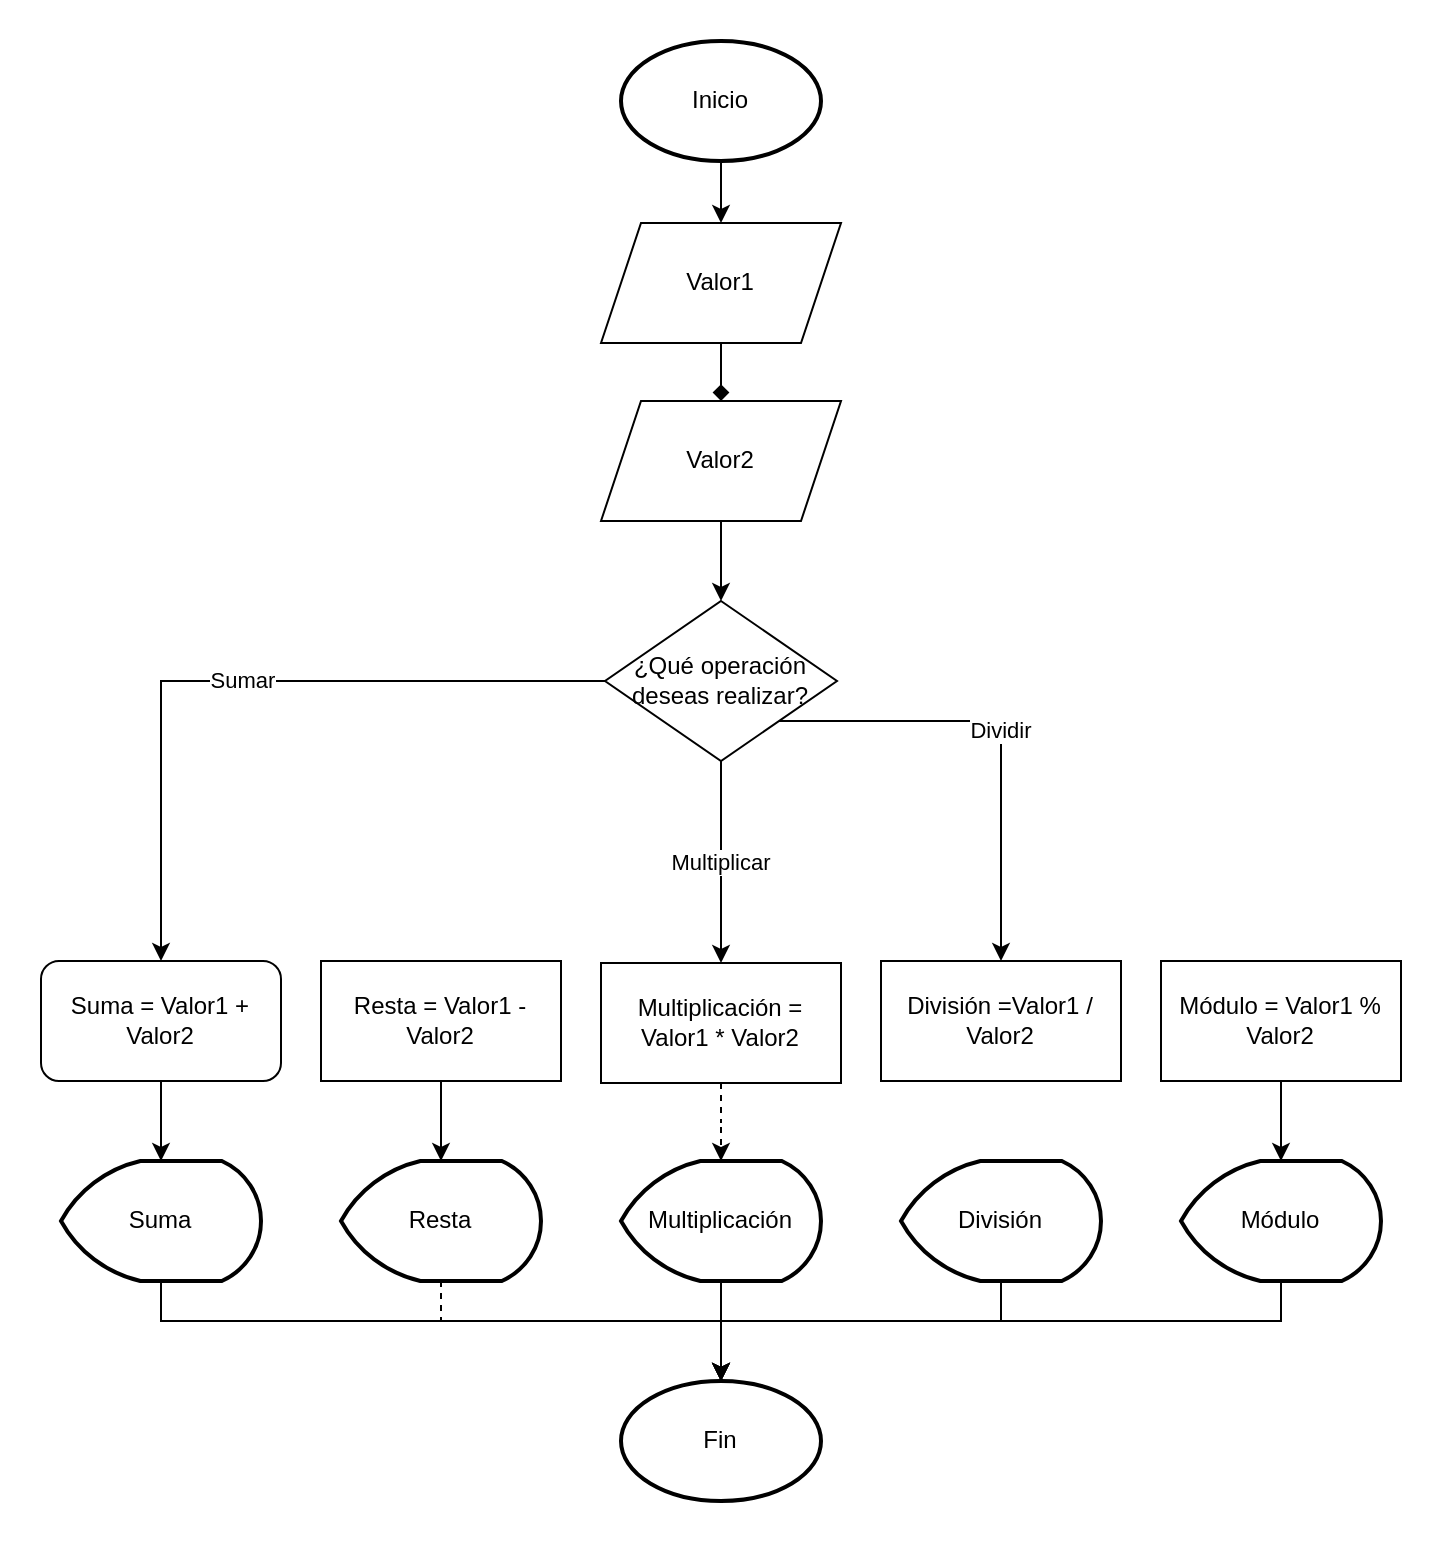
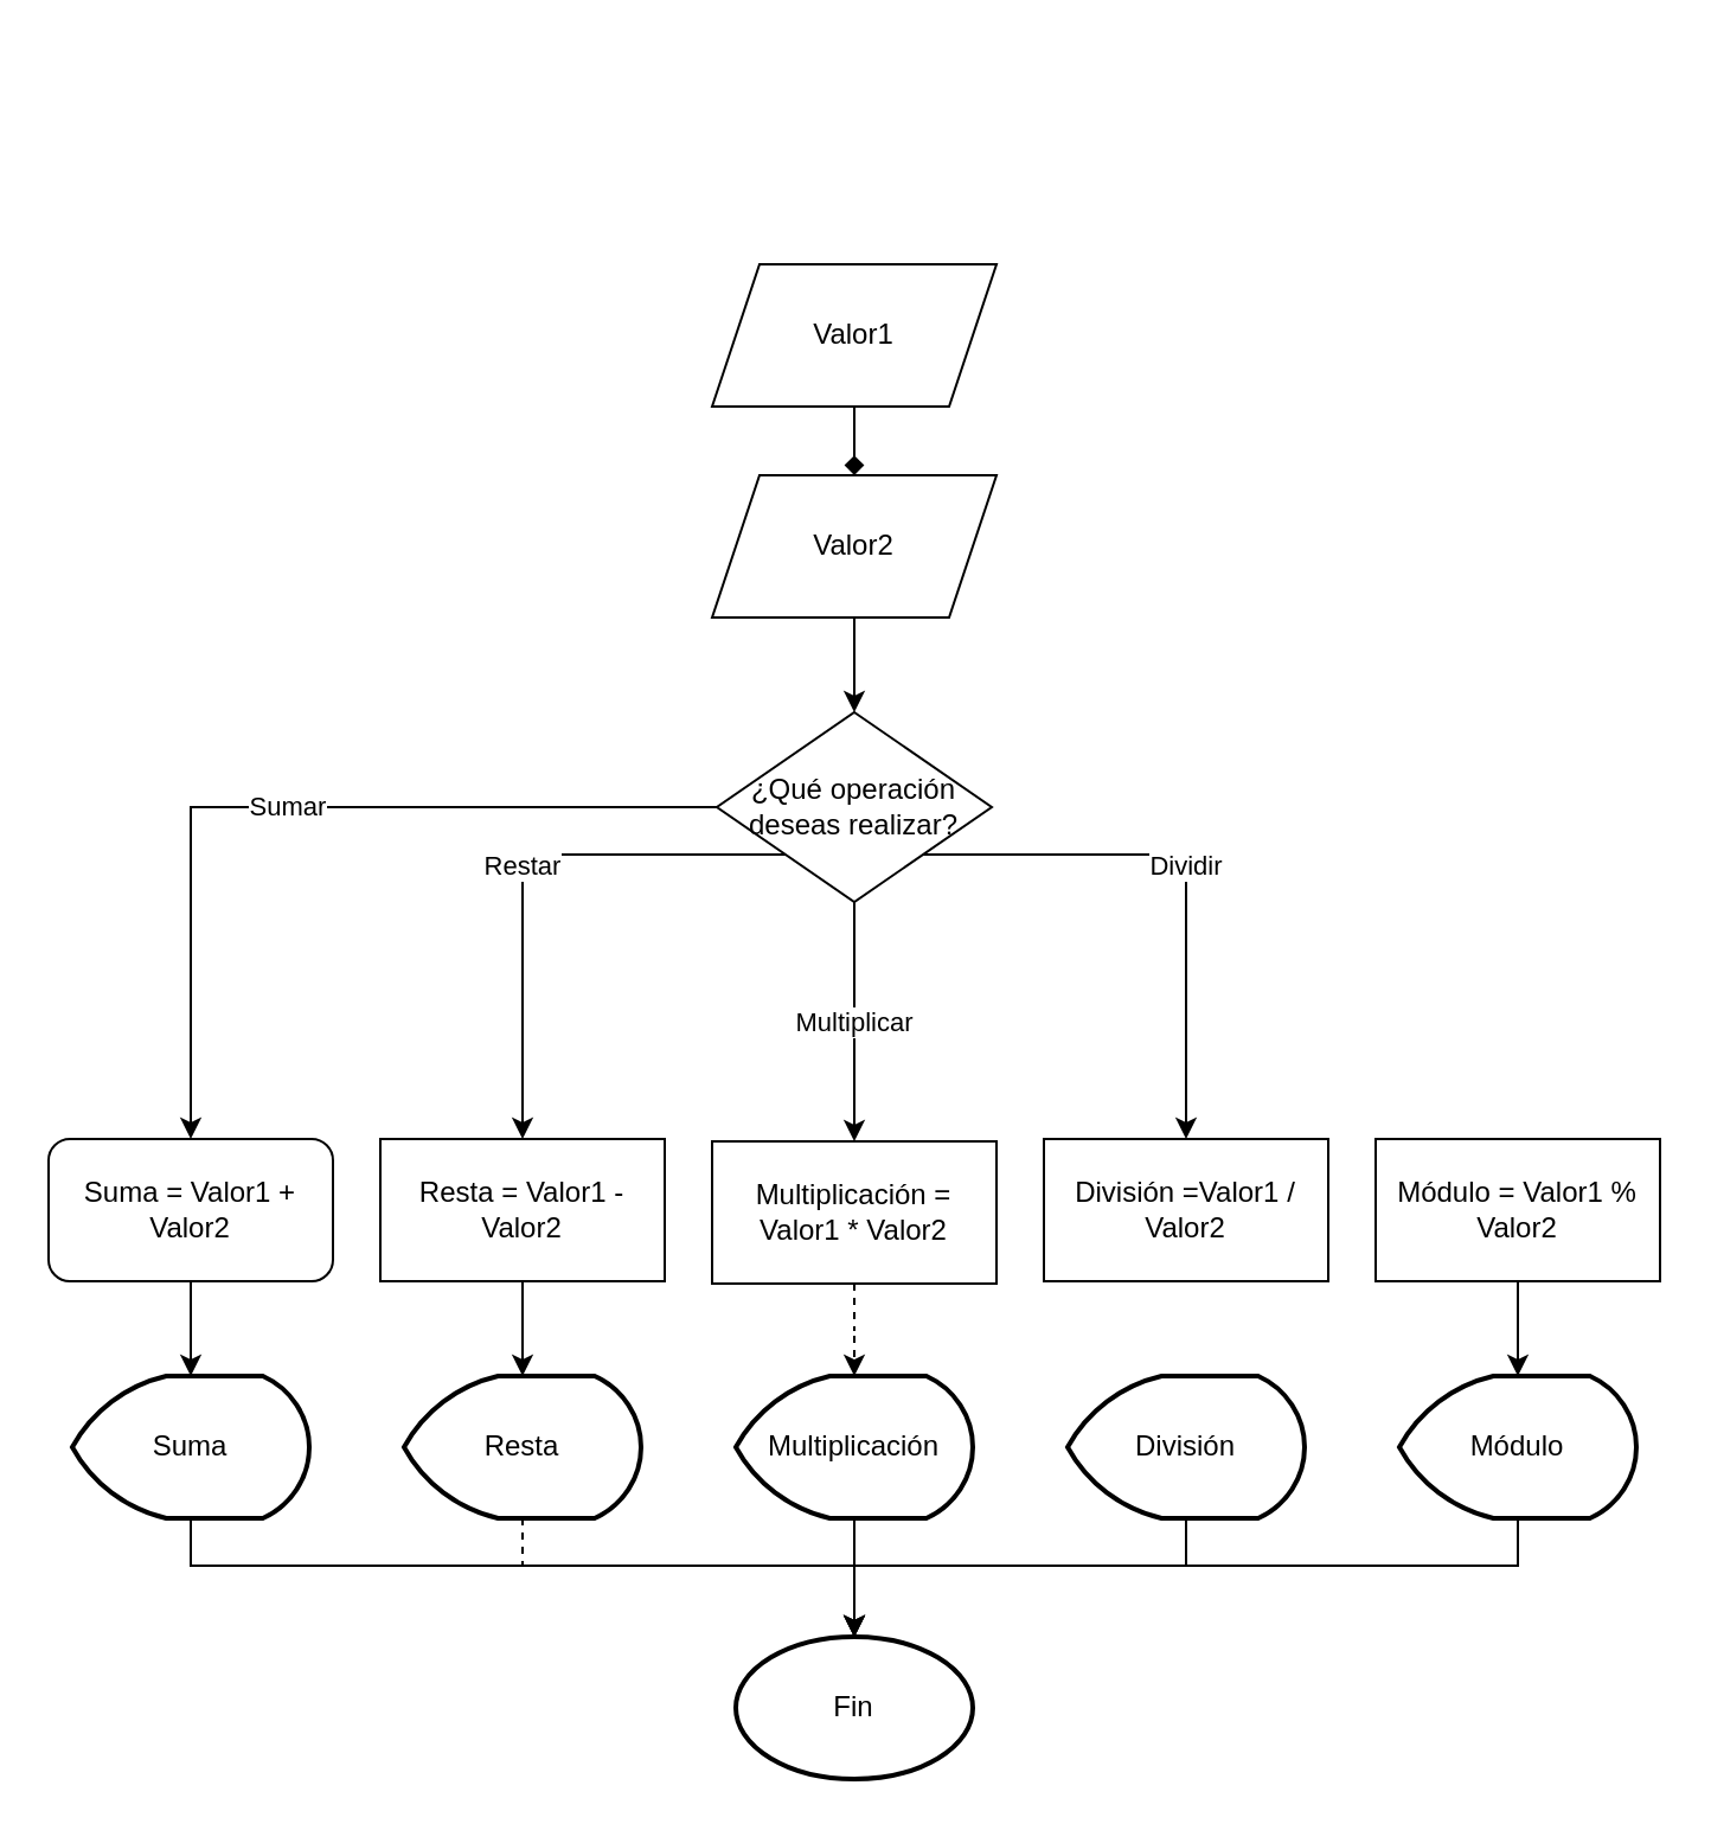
  <mxCell id="0" />
  <mxCell id="1" parent="0" />
  <mxCell id="2" style="edgeStyle=orthogonalEdgeStyle;rounded=0;orthogonalLoop=1;jettySize=auto;html=1;entryX=0.5;entryY=0;entryDx=0;entryDy=0;endArrow=diamond;" edge="1" parent="1" source="3" target="5"><mxGeometry relative="1" as="geometry" /></mxCell>
  <mxCell id="3" value="Valor1" style="shape=parallelogram;perimeter=parallelogramPerimeter;whiteSpace=wrap;html=1;fixedSize=1;" vertex="1" parent="1"><mxGeometry x="300" y="111" width="120" height="60" as="geometry" /></mxCell>
  <mxCell id="4" style="edgeStyle=orthogonalEdgeStyle;rounded=0;orthogonalLoop=1;jettySize=auto;html=1;" edge="1" parent="1" source="5" target="10"><mxGeometry relative="1" as="geometry" /></mxCell>
  <mxCell id="5" value="Valor2" style="shape=parallelogram;perimeter=parallelogramPerimeter;whiteSpace=wrap;html=1;fixedSize=1;" vertex="1" parent="1"><mxGeometry x="300" y="200" width="120" height="60" as="geometry" /></mxCell>
  <mxCell id="6" value="Multiplicar" style="edgeStyle=orthogonalEdgeStyle;rounded=0;orthogonalLoop=1;jettySize=auto;html=1;entryX=0.5;entryY=0;entryDx=0;entryDy=0;" edge="1" parent="1" source="10" target="18"><mxGeometry relative="1" as="geometry" /></mxCell>
  <mxCell id="7" value="Sumar" style="edgeStyle=orthogonalEdgeStyle;rounded=0;orthogonalLoop=1;jettySize=auto;html=1;" edge="1" parent="1" source="10" target="14"><mxGeometry relative="1" as="geometry" /></mxCell>
+ <mxCell id="8" value="Restar" style="edgeStyle=orthogonalEdgeStyle;rounded=0;orthogonalLoop=1;jettySize=auto;html=1;exitX=0;exitY=1;exitDx=0;exitDy=0;entryX=0.5;entryY=0;entryDx=0;entryDy=0;" edge="1" parent="1" source="10" target="16"><mxGeometry relative="1" as="geometry"><Array as="points"><mxPoint x="220" y="360" /></Array></mxGeometry></mxCell>
  <mxCell id="9" value="Dividir" style="edgeStyle=orthogonalEdgeStyle;rounded=0;orthogonalLoop=1;jettySize=auto;html=1;exitX=1;exitY=1;exitDx=0;exitDy=0;entryX=0.5;entryY=0;entryDx=0;entryDy=0;" edge="1" parent="1" source="10" target="19"><mxGeometry relative="1" as="geometry"><Array as="points"><mxPoint x="500" y="360" /></Array></mxGeometry></mxCell>
  <mxCell id="10" value="¿Qué operación deseas realizar?" style="rhombus;whiteSpace=wrap;html=1;" vertex="1" parent="1"><mxGeometry x="302" y="300" width="116" height="80" as="geometry" /></mxCell>
- <mxCell id="11" style="edgeStyle=orthogonalEdgeStyle;rounded=0;orthogonalLoop=1;jettySize=auto;html=1;entryX=0.5;entryY=0;entryDx=0;entryDy=0;" edge="1" parent="1" source="12" target="3"><mxGeometry relative="1" as="geometry" /></mxCell>
- <mxCell id="12" value="Inicio" style="strokeWidth=2;html=1;shape=mxgraph.flowchart.start_1;whiteSpace=wrap;" vertex="1" parent="1"><mxGeometry x="310" y="20" width="100" height="60" as="geometry" /></mxCell>
  <mxCell id="13" style="edgeStyle=orthogonalEdgeStyle;rounded=0;orthogonalLoop=1;jettySize=auto;html=1;entryX=0.5;entryY=0;entryDx=0;entryDy=0;entryPerimeter=0;" edge="1" parent="1" source="14" target="28"><mxGeometry relative="1" as="geometry" /></mxCell>
  <mxCell id="14" value="Suma = Valor1 + Valor2" style="whiteSpace=wrap;html=1;rounded=1;" vertex="1" parent="1"><mxGeometry x="20" y="480" width="120" height="60" as="geometry" /></mxCell>
  <mxCell id="15" style="edgeStyle=orthogonalEdgeStyle;rounded=0;orthogonalLoop=1;jettySize=auto;html=1;entryX=0.5;entryY=0;entryDx=0;entryDy=0;entryPerimeter=0;" edge="1" parent="1" source="16" target="26"><mxGeometry relative="1" as="geometry" /></mxCell>
  <mxCell id="16" value="Resta = Valor1 - Valor2" style="rounded=0;whiteSpace=wrap;html=1;" vertex="1" parent="1"><mxGeometry x="160" y="480" width="120" height="60" as="geometry" /></mxCell>
  <mxCell id="17" style="edgeStyle=orthogonalEdgeStyle;rounded=0;orthogonalLoop=1;jettySize=auto;html=1;entryX=0.5;entryY=0;entryDx=0;entryDy=0;entryPerimeter=0;dashed=1;" edge="1" parent="1" source="18" target="24"><mxGeometry relative="1" as="geometry" /></mxCell>
  <mxCell id="18" value="Multiplicación = Valor1 * Valor2" style="rounded=0;whiteSpace=wrap;html=1;" vertex="1" parent="1"><mxGeometry x="300" y="481" width="120" height="60" as="geometry" /></mxCell>
  <mxCell id="19" value="División =Valor1 / Valor2" style="rounded=0;whiteSpace=wrap;html=1;" vertex="1" parent="1"><mxGeometry x="440" y="480" width="120" height="60" as="geometry" /></mxCell>
  <mxCell id="20" style="edgeStyle=orthogonalEdgeStyle;rounded=0;orthogonalLoop=1;jettySize=auto;html=1;entryX=0.5;entryY=0;entryDx=0;entryDy=0;entryPerimeter=0;" edge="1" parent="1" source="21" target="32"><mxGeometry relative="1" as="geometry" /></mxCell>
  <mxCell id="21" value="Módulo = Valor1 % Valor2" style="rounded=0;whiteSpace=wrap;html=1;" vertex="1" parent="1"><mxGeometry x="580" y="480" width="120" height="60" as="geometry" /></mxCell>
  <mxCell id="22" value="Fin" style="strokeWidth=2;html=1;shape=mxgraph.flowchart.start_1;whiteSpace=wrap;" vertex="1" parent="1"><mxGeometry x="310" y="690" width="100" height="60" as="geometry" /></mxCell>
  <mxCell id="23" style="edgeStyle=orthogonalEdgeStyle;rounded=0;orthogonalLoop=1;jettySize=auto;html=1;" edge="1" parent="1" source="24"><mxGeometry relative="1" as="geometry"><mxPoint x="360" y="690" as="targetPoint" /></mxGeometry></mxCell>
  <mxCell id="24" value="Multiplicación" style="strokeWidth=2;html=1;shape=mxgraph.flowchart.display;whiteSpace=wrap;" vertex="1" parent="1"><mxGeometry x="310" y="580" width="100" height="60" as="geometry" /></mxCell>
  <mxCell id="25" style="edgeStyle=orthogonalEdgeStyle;rounded=0;orthogonalLoop=1;jettySize=auto;html=1;dashed=1;" edge="1" parent="1" source="26" target="22"><mxGeometry relative="1" as="geometry"><Array as="points"><mxPoint x="220" y="660" /><mxPoint x="360" y="660" /></Array></mxGeometry></mxCell>
  <mxCell id="26" value="Resta" style="strokeWidth=2;html=1;shape=mxgraph.flowchart.display;whiteSpace=wrap;" vertex="1" parent="1"><mxGeometry x="170" y="580" width="100" height="60" as="geometry" /></mxCell>
  <mxCell id="27" style="edgeStyle=orthogonalEdgeStyle;rounded=0;orthogonalLoop=1;jettySize=auto;html=1;" edge="1" parent="1" source="28" target="22"><mxGeometry relative="1" as="geometry"><Array as="points"><mxPoint x="80" y="660" /><mxPoint x="360" y="660" /></Array></mxGeometry></mxCell>
  <mxCell id="28" value="Suma" style="strokeWidth=2;html=1;shape=mxgraph.flowchart.display;whiteSpace=wrap;" vertex="1" parent="1"><mxGeometry x="30" y="580" width="100" height="60" as="geometry" /></mxCell>
  <mxCell id="29" style="edgeStyle=orthogonalEdgeStyle;rounded=0;orthogonalLoop=1;jettySize=auto;html=1;" edge="1" parent="1" source="30" target="22"><mxGeometry relative="1" as="geometry"><Array as="points"><mxPoint x="500" y="660" /><mxPoint x="360" y="660" /></Array></mxGeometry></mxCell>
  <mxCell id="30" value="División" style="strokeWidth=2;html=1;shape=mxgraph.flowchart.display;whiteSpace=wrap;" vertex="1" parent="1"><mxGeometry x="450" y="580" width="100" height="60" as="geometry" /></mxCell>
  <mxCell id="31" style="edgeStyle=orthogonalEdgeStyle;rounded=0;orthogonalLoop=1;jettySize=auto;html=1;" edge="1" parent="1" source="32" target="22"><mxGeometry relative="1" as="geometry"><Array as="points"><mxPoint x="640" y="660" /><mxPoint x="360" y="660" /></Array></mxGeometry></mxCell>
  <mxCell id="32" value="Módulo" style="strokeWidth=2;html=1;shape=mxgraph.flowchart.display;whiteSpace=wrap;" vertex="1" parent="1"><mxGeometry x="590" y="580" width="100" height="60" as="geometry" /></mxCell>
